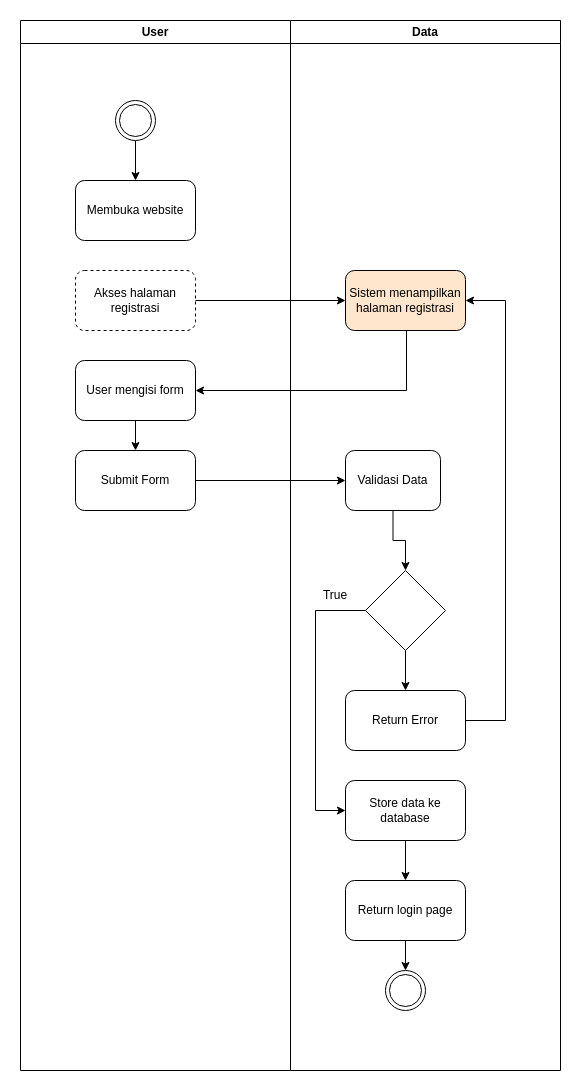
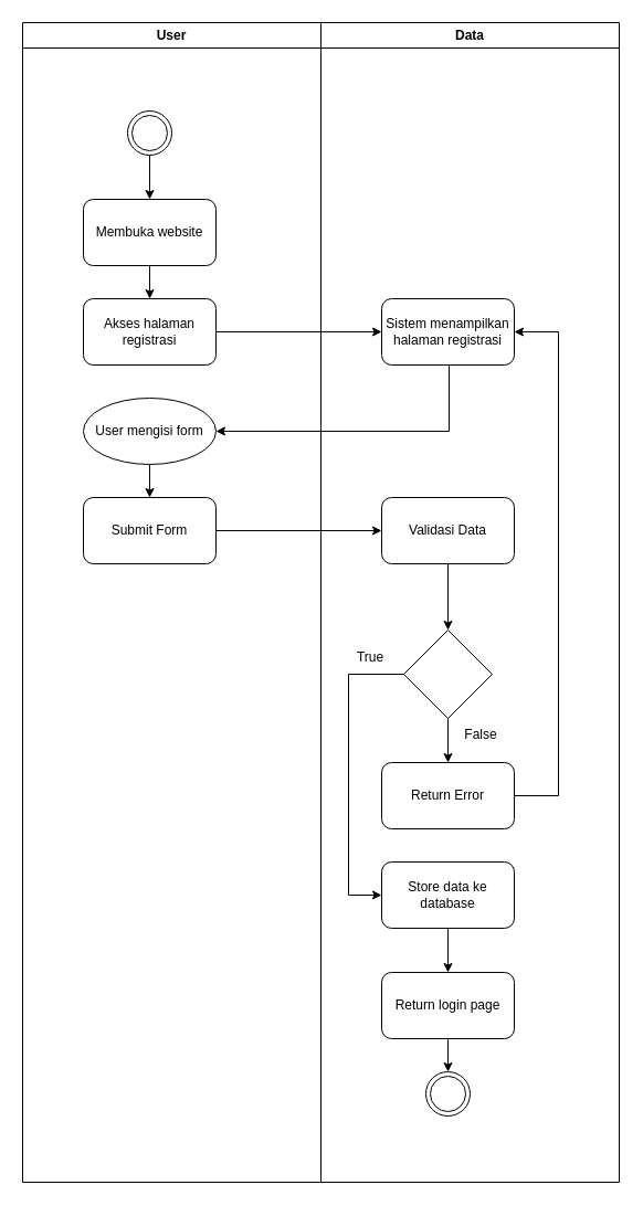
  <mxCell id="0" />
  <mxCell id="1" parent="0" />
  <mxCell id="2" value="" style="group" parent="1" vertex="1" connectable="0"><mxGeometry x="20" y="20" width="540" height="1050" as="geometry" /></mxCell>
  <mxCell id="3" value="User" style="swimlane;whiteSpace=wrap;html=1;startSize=23;" parent="2" vertex="1"><mxGeometry width="270" height="1050" as="geometry" /></mxCell>
  <mxCell id="4" value="Data" style="swimlane;whiteSpace=wrap;html=1;" parent="2" vertex="1"><mxGeometry x="270" width="270" height="1050" as="geometry" /></mxCell>
  <mxCell id="5" style="edgeStyle=orthogonalEdgeStyle;rounded=0;orthogonalLoop=1;jettySize=auto;html=1;" parent="4" source="6" target="8" edge="1"><mxGeometry relative="1" as="geometry"><mxPoint x="-155" y="160" as="targetPoint" /></mxGeometry></mxCell>
  <mxCell id="6" value="" style="ellipse;shape=doubleEllipse;whiteSpace=wrap;html=1;aspect=fixed;" parent="4" vertex="1"><mxGeometry x="-175" y="80" width="40" height="40" as="geometry" /></mxCell>
+ <mxCell id="7" style="edgeStyle=orthogonalEdgeStyle;rounded=0;orthogonalLoop=1;jettySize=auto;html=1;entryX=0.5;entryY=0;entryDx=0;entryDy=0;" parent="4" source="8" target="9" edge="1"><mxGeometry relative="1" as="geometry" /></mxCell>
  <mxCell id="8" value="Membuka website" style="rounded=1;whiteSpace=wrap;html=1;" parent="4" vertex="1"><mxGeometry x="-215" y="160" width="120" height="60" as="geometry" /></mxCell>
- <mxCell id="9" value="Akses halaman registrasi" style="rounded=1;whiteSpace=wrap;html=1;dashed=1;" parent="4" vertex="1"><mxGeometry x="-215" y="250" width="120" height="60" as="geometry" /></mxCell>
+ <mxCell id="9" value="Akses halaman registrasi" style="rounded=1;whiteSpace=wrap;html=1;" parent="4" vertex="1"><mxGeometry x="-215" y="250" width="120" height="60" as="geometry" /></mxCell>
  <mxCell id="10" style="edgeStyle=orthogonalEdgeStyle;rounded=0;orthogonalLoop=1;jettySize=auto;html=1;" parent="4" source="11" target="16" edge="1"><mxGeometry relative="1" as="geometry" /></mxCell>
- <mxCell id="11" value="User mengisi form" style="rounded=1;whiteSpace=wrap;html=1;" parent="4" vertex="1"><mxGeometry x="-215" y="340" width="120" height="60" as="geometry" /></mxCell>
- <mxCell id="12" value="Sistem menampilkan halaman registrasi" style="rounded=1;whiteSpace=wrap;html=1;fillColor=#ffe6cc;" parent="4" vertex="1"><mxGeometry x="55" y="250" width="120" height="60" as="geometry" /></mxCell>
+ <mxCell id="11" value="User mengisi form" style="ellipse;whiteSpace=wrap;html=1;" parent="4" vertex="1"><mxGeometry x="-215" y="340" width="120" height="60" as="geometry" /></mxCell>
+ <mxCell id="12" value="Sistem menampilkan halaman registrasi" style="rounded=1;whiteSpace=wrap;html=1;" parent="4" vertex="1"><mxGeometry x="55" y="250" width="120" height="60" as="geometry" /></mxCell>
  <mxCell id="13" style="edgeStyle=orthogonalEdgeStyle;rounded=0;orthogonalLoop=1;jettySize=auto;html=1;" parent="4" source="9" target="12" edge="1"><mxGeometry relative="1" as="geometry" /></mxCell>
  <mxCell id="14" style="edgeStyle=orthogonalEdgeStyle;rounded=0;orthogonalLoop=1;jettySize=auto;html=1;entryX=1;entryY=0.5;entryDx=0;entryDy=0;" parent="4" source="12" target="11" edge="1"><mxGeometry relative="1" as="geometry"><Array as="points"><mxPoint x="116" y="370" /></Array></mxGeometry></mxCell>
  <mxCell id="15" style="edgeStyle=orthogonalEdgeStyle;rounded=0;orthogonalLoop=1;jettySize=auto;html=1;entryX=0;entryY=0.5;entryDx=0;entryDy=0;" parent="4" source="16" target="18" edge="1"><mxGeometry relative="1" as="geometry" /></mxCell>
  <mxCell id="16" value="Submit Form" style="rounded=1;whiteSpace=wrap;html=1;" parent="4" vertex="1"><mxGeometry x="-215" y="430" width="120" height="60" as="geometry" /></mxCell>
  <mxCell id="17" style="edgeStyle=orthogonalEdgeStyle;rounded=0;orthogonalLoop=1;jettySize=auto;html=1;entryX=0.5;entryY=0;entryDx=0;entryDy=0;" parent="4" source="18" target="21" edge="1"><mxGeometry relative="1" as="geometry" /></mxCell>
- <mxCell id="18" value="Validasi Data" style="rounded=1;whiteSpace=wrap;html=1;" parent="4" vertex="1"><mxGeometry x="55" y="430" width="95" height="60" as="geometry" /></mxCell>
+ <mxCell id="18" value="Validasi Data" style="rounded=1;whiteSpace=wrap;html=1;" parent="4" vertex="1"><mxGeometry x="55" y="430" width="120" height="60" as="geometry" /></mxCell>
  <mxCell id="19" style="edgeStyle=orthogonalEdgeStyle;rounded=0;orthogonalLoop=1;jettySize=auto;html=1;entryX=0.5;entryY=0;entryDx=0;entryDy=0;" parent="4" source="21" target="23" edge="1"><mxGeometry relative="1" as="geometry"><mxPoint x="115" y="670" as="targetPoint" /></mxGeometry></mxCell>
  <mxCell id="20" style="edgeStyle=orthogonalEdgeStyle;rounded=0;orthogonalLoop=1;jettySize=auto;html=1;entryX=0;entryY=0.5;entryDx=0;entryDy=0;" parent="4" source="21" target="25" edge="1"><mxGeometry relative="1" as="geometry"><Array as="points"><mxPoint x="25" y="590" /><mxPoint x="25" y="790" /></Array></mxGeometry></mxCell>
  <mxCell id="21" value="" style="rhombus;whiteSpace=wrap;html=1;" parent="4" vertex="1"><mxGeometry x="75" y="550" width="80" height="80" as="geometry" /></mxCell>
  <mxCell id="22" style="edgeStyle=orthogonalEdgeStyle;rounded=0;orthogonalLoop=1;jettySize=auto;html=1;entryX=1;entryY=0.5;entryDx=0;entryDy=0;exitX=1;exitY=0.5;exitDx=0;exitDy=0;" parent="4" source="23" target="12" edge="1"><mxGeometry relative="1" as="geometry"><mxPoint x="175" y="700" as="sourcePoint" /><Array as="points"><mxPoint x="215" y="700" /><mxPoint x="215" y="280" /></Array></mxGeometry></mxCell>
  <mxCell id="23" value="Return Error" style="rounded=1;whiteSpace=wrap;html=1;" parent="4" vertex="1"><mxGeometry x="55" y="670" width="120" height="60" as="geometry" /></mxCell>
  <mxCell id="24" style="edgeStyle=orthogonalEdgeStyle;rounded=0;orthogonalLoop=1;jettySize=auto;html=1;entryX=0.5;entryY=0;entryDx=0;entryDy=0;" parent="4" source="25" target="29" edge="1"><mxGeometry relative="1" as="geometry" /></mxCell>
  <mxCell id="25" value="Store data ke database" style="rounded=1;whiteSpace=wrap;html=1;" parent="4" vertex="1"><mxGeometry x="55" y="760" width="120" height="60" as="geometry" /></mxCell>
+ <mxCell id="26" value="False" style="text;html=1;align=center;verticalAlign=middle;whiteSpace=wrap;rounded=0;" parent="4" vertex="1"><mxGeometry x="115" y="630" width="60" height="30" as="geometry" /></mxCell>
  <mxCell id="27" value="True" style="text;html=1;align=center;verticalAlign=middle;whiteSpace=wrap;rounded=0;" parent="4" vertex="1"><mxGeometry x="15" y="560" width="60" height="30" as="geometry" /></mxCell>
  <mxCell id="28" style="edgeStyle=orthogonalEdgeStyle;rounded=0;orthogonalLoop=1;jettySize=auto;html=1;entryX=0.5;entryY=0;entryDx=0;entryDy=0;" parent="4" source="29" target="30" edge="1"><mxGeometry relative="1" as="geometry" /></mxCell>
  <mxCell id="29" value="Return login page" style="rounded=1;whiteSpace=wrap;html=1;" parent="4" vertex="1"><mxGeometry x="55" y="860" width="120" height="60" as="geometry" /></mxCell>
  <mxCell id="30" value="" style="ellipse;shape=doubleEllipse;whiteSpace=wrap;html=1;aspect=fixed;" parent="4" vertex="1"><mxGeometry x="95" y="950" width="40" height="40" as="geometry" /></mxCell>
